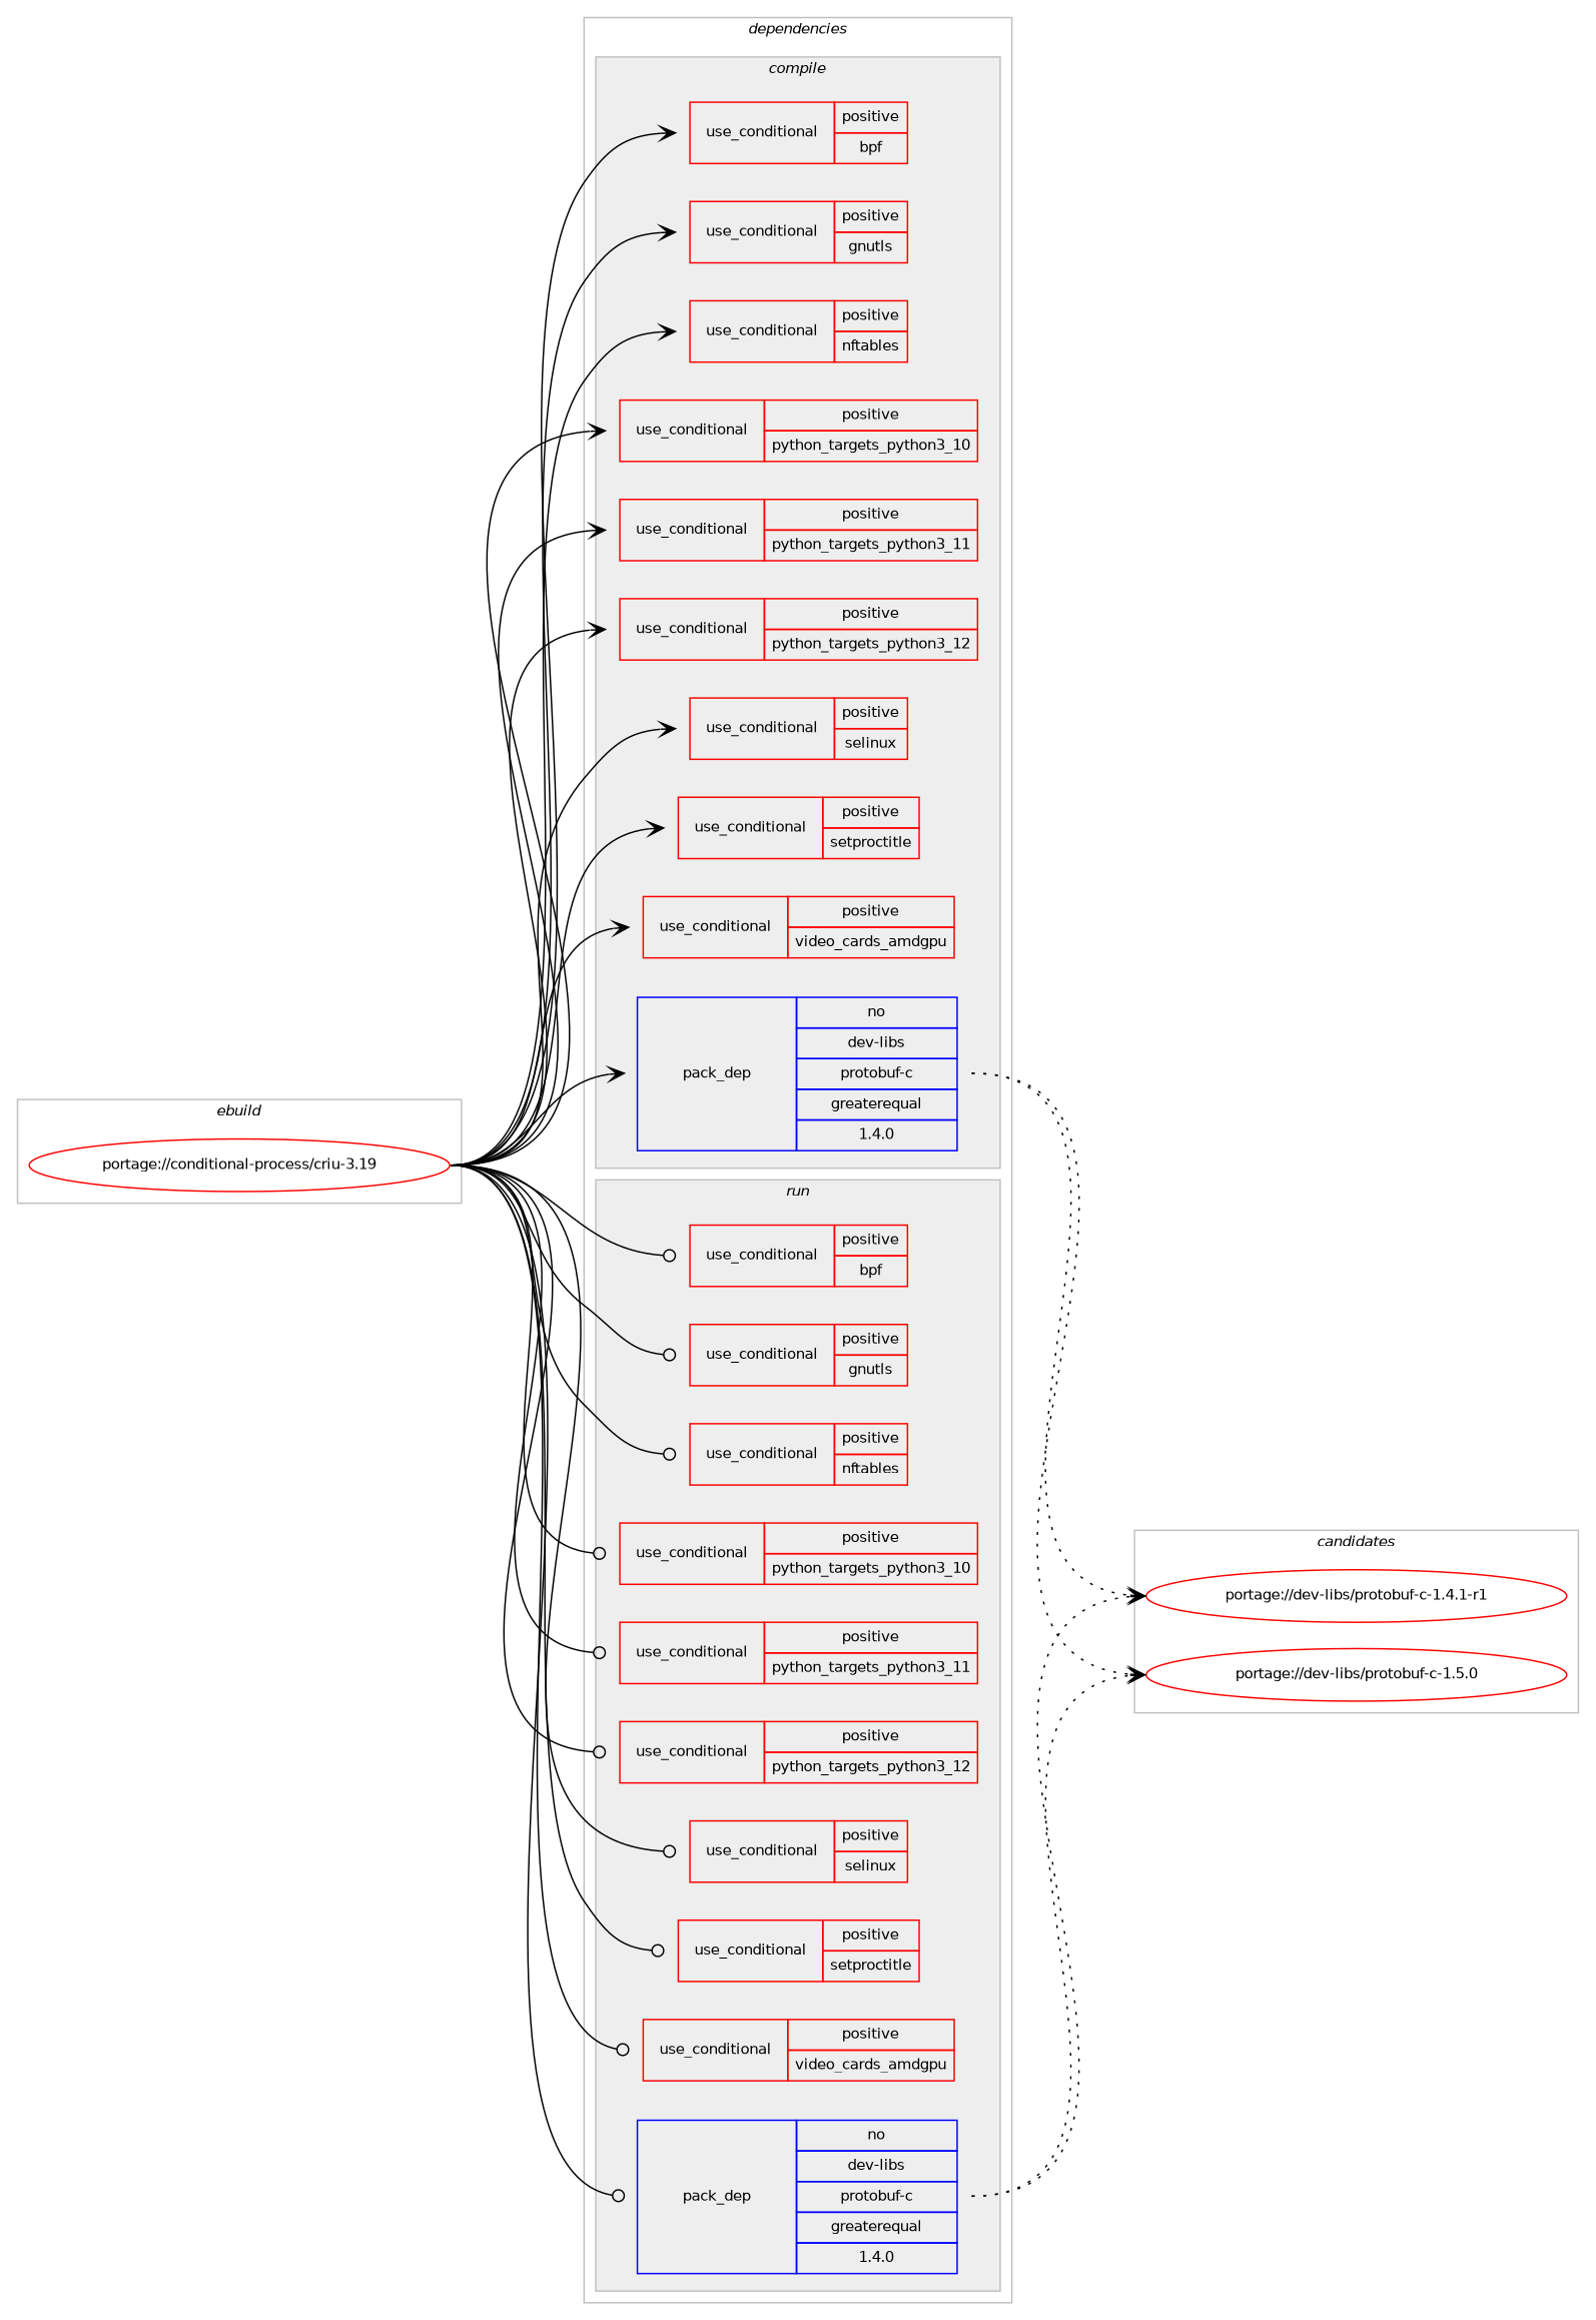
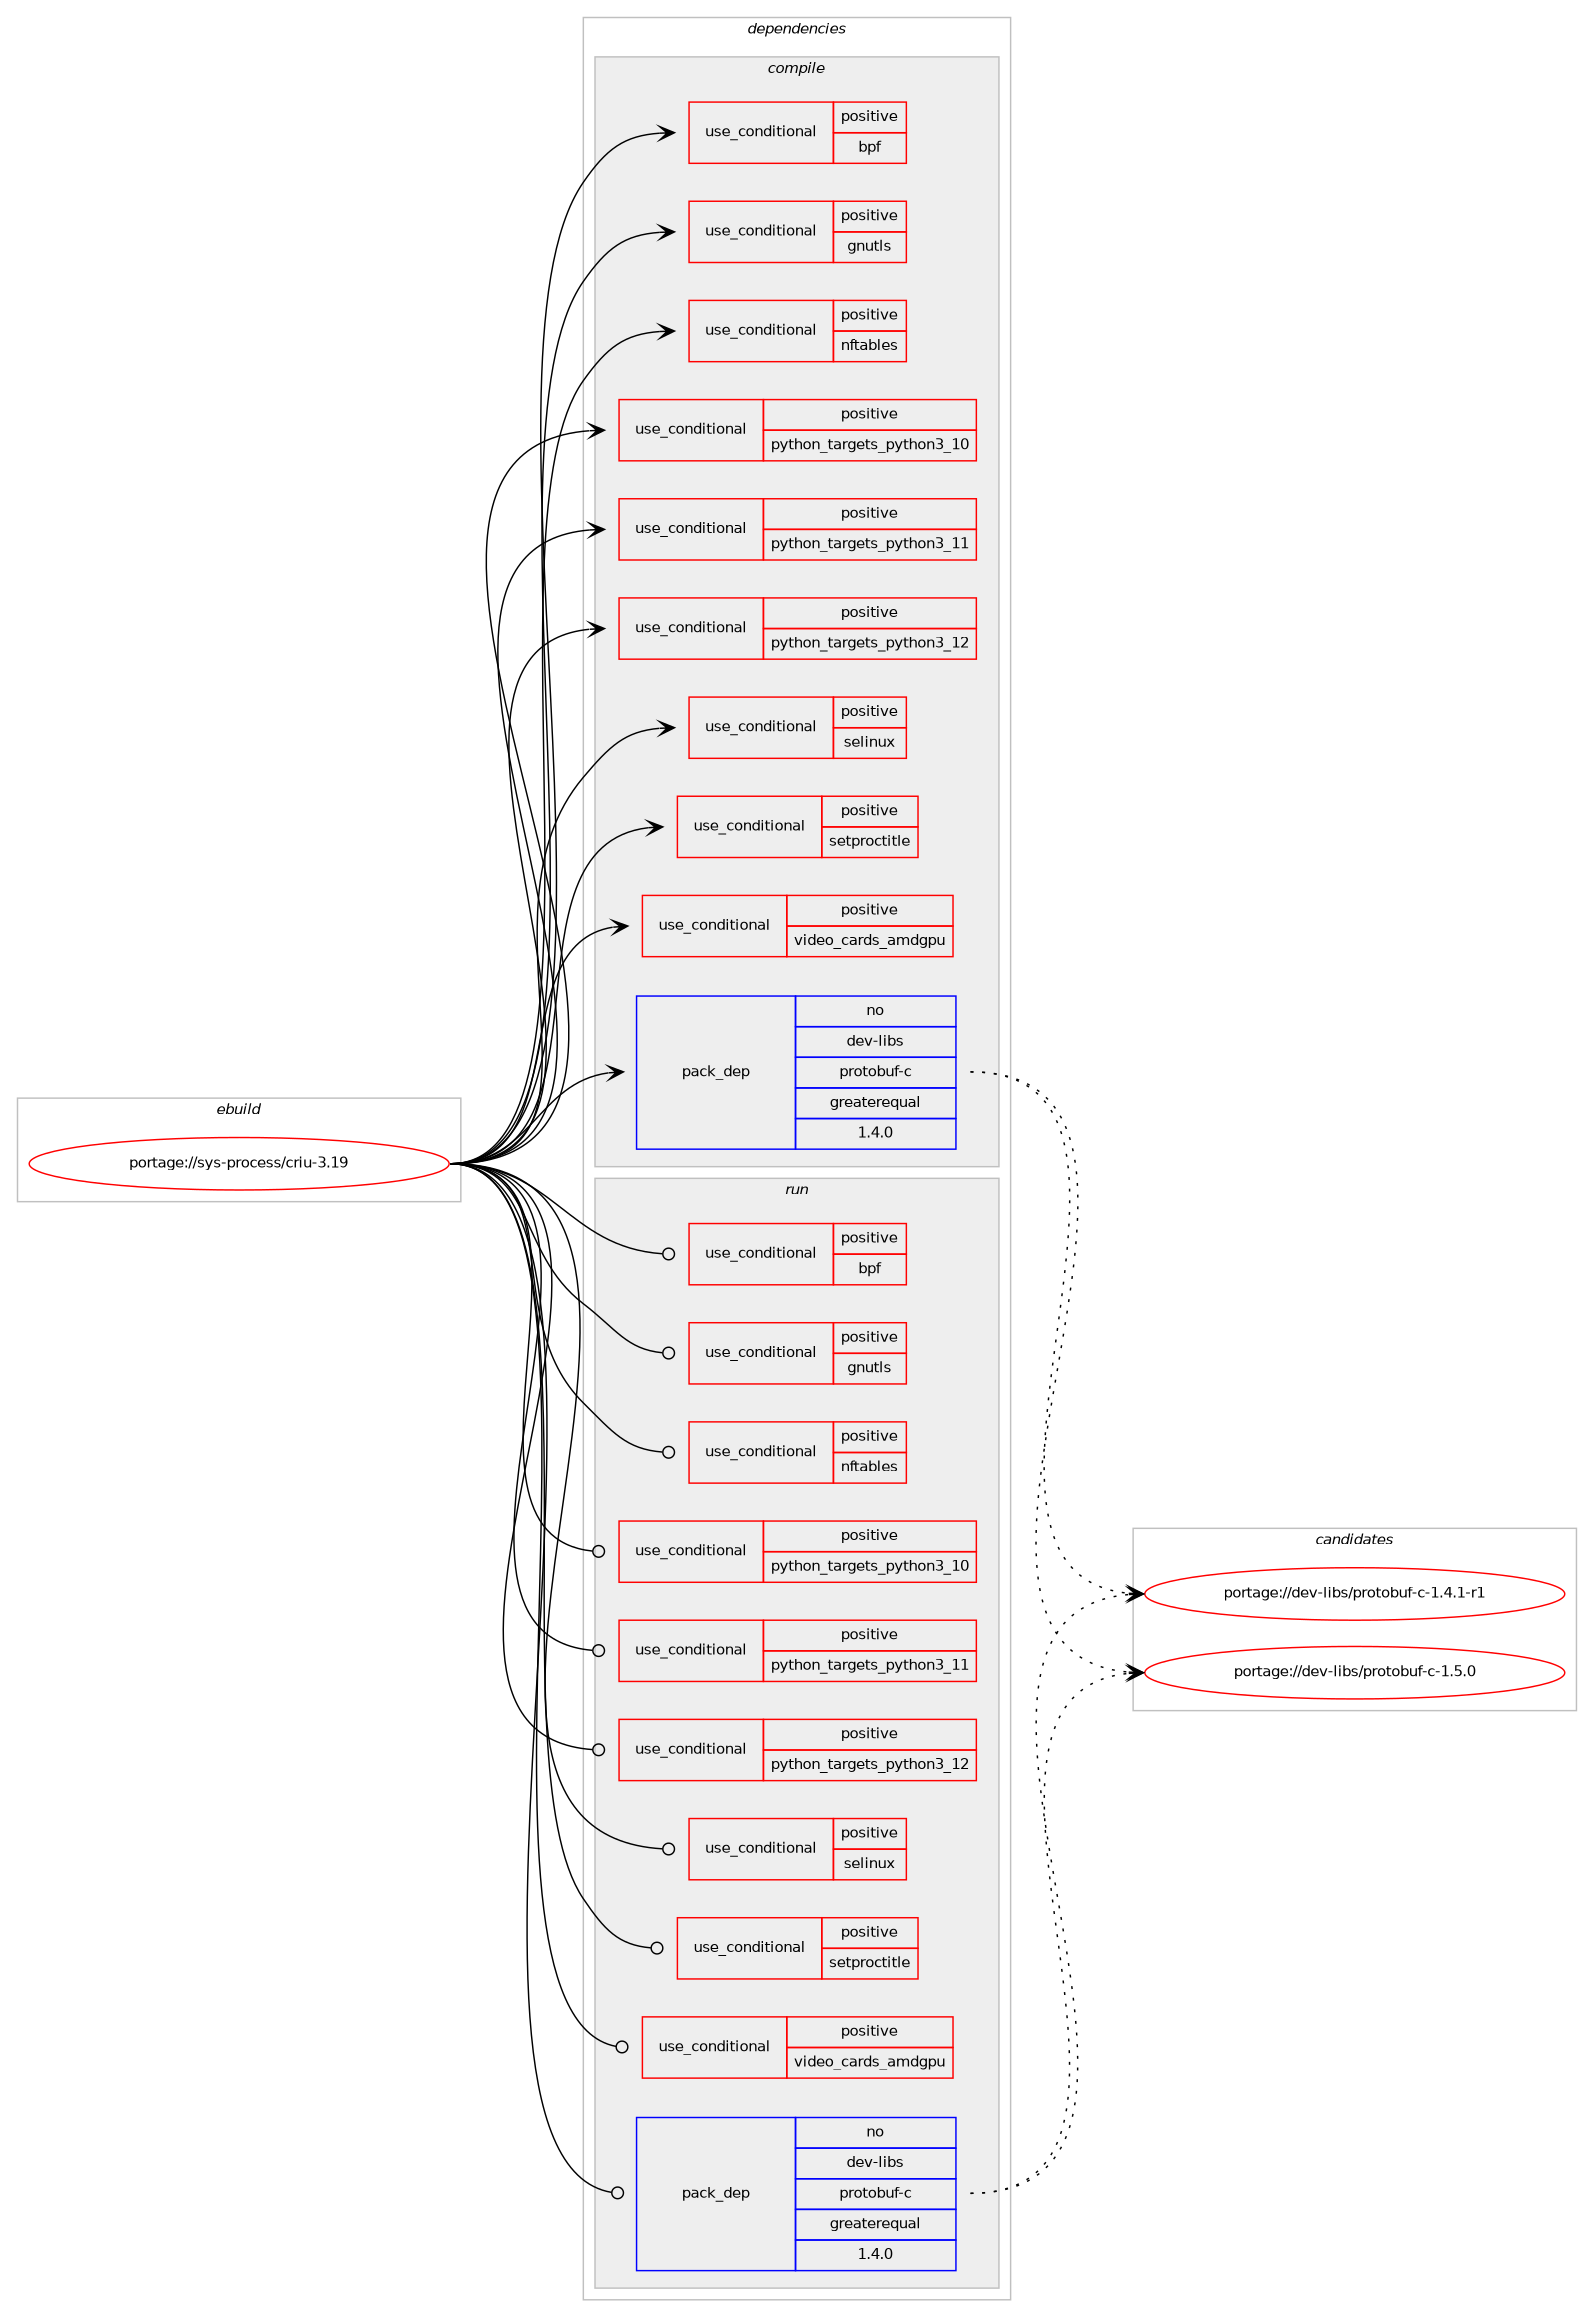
  digraph {
    compound=true
    concentrate=true
    fontname=Helvetica
    fontsize=10
    newrank=true
    rankdir=LR
    ranksep=1.5
    node [color=red fontname=Helvetica fontsize=10 shape=none]
    edge [arrowhead=vee headport=w style=solid tailport=e weight=20]
-   n1 [label="portage://conditional-process/criu-3.19" width=4 shape=""]
+   n1 [label="portage://sys-process/criu-3.19" width=4 shape=""]
    n2 [label=<<TABLE BORDER="0" CELLBORDER="1" CELLSPACING="0" CELLPADDING="4"><TR><TD ROWSPAN="3" CELLPADDING="10">use_conditional</TD></TR><TR><TD>positive</TD></TR><TR><TD>bpf</TD></TR></TABLE>>]
    n3 [label=<<TABLE BORDER="0" CELLBORDER="1" CELLSPACING="0" CELLPADDING="4"><TR><TD ROWSPAN="3" CELLPADDING="10">use_conditional</TD></TR><TR><TD>positive</TD></TR><TR><TD>gnutls</TD></TR></TABLE>>]
    n4 [label=<<TABLE BORDER="0" CELLBORDER="1" CELLSPACING="0" CELLPADDING="4"><TR><TD ROWSPAN="3" CELLPADDING="10">use_conditional</TD></TR><TR><TD>positive</TD></TR><TR><TD>nftables</TD></TR></TABLE>>]
    n5 [label=<<TABLE BORDER="0" CELLBORDER="1" CELLSPACING="0" CELLPADDING="4"><TR><TD ROWSPAN="3" CELLPADDING="10">use_conditional</TD></TR><TR><TD>positive</TD></TR><TR><TD>python_targets_python3_10</TD></TR></TABLE>>]
    n6 [label=<<TABLE BORDER="0" CELLBORDER="1" CELLSPACING="0" CELLPADDING="4"><TR><TD ROWSPAN="3" CELLPADDING="10">use_conditional</TD></TR><TR><TD>positive</TD></TR><TR><TD>python_targets_python3_11</TD></TR></TABLE>>]
    n7 [label=<<TABLE BORDER="0" CELLBORDER="1" CELLSPACING="0" CELLPADDING="4"><TR><TD ROWSPAN="3" CELLPADDING="10">use_conditional</TD></TR><TR><TD>positive</TD></TR><TR><TD>python_targets_python3_12</TD></TR></TABLE>>]
    n8 [label=<<TABLE BORDER="0" CELLBORDER="1" CELLSPACING="0" CELLPADDING="4"><TR><TD ROWSPAN="3" CELLPADDING="10">use_conditional</TD></TR><TR><TD>positive</TD></TR><TR><TD>selinux</TD></TR></TABLE>>]
    n9 [label=<<TABLE BORDER="0" CELLBORDER="1" CELLSPACING="0" CELLPADDING="4"><TR><TD ROWSPAN="3" CELLPADDING="10">use_conditional</TD></TR><TR><TD>positive</TD></TR><TR><TD>setproctitle</TD></TR></TABLE>>]
    n10 [label=<<TABLE BORDER="0" CELLBORDER="1" CELLSPACING="0" CELLPADDING="4"><TR><TD ROWSPAN="3" CELLPADDING="10">use_conditional</TD></TR><TR><TD>positive</TD></TR><TR><TD>video_cards_amdgpu</TD></TR></TABLE>>]
    n11 [color=blue label=<<TABLE BORDER="0" CELLBORDER="1" CELLSPACING="0" CELLPADDING="4" WIDTH="220"><TR><TD ROWSPAN="6" CELLPADDING="30">pack_dep</TD></TR><TR><TD WIDTH="110">no</TD></TR><TR><TD>dev-libs</TD></TR><TR><TD>protobuf-c</TD></TR><TR><TD>greaterequal</TD></TR><TR><TD>1.4.0</TD></TR></TABLE>>]
    n12 [label=<<TABLE BORDER="0" CELLBORDER="1" CELLSPACING="0" CELLPADDING="4"><TR><TD ROWSPAN="3" CELLPADDING="10">use_conditional</TD></TR><TR><TD>positive</TD></TR><TR><TD>bpf</TD></TR></TABLE>>]
    n13 [label=<<TABLE BORDER="0" CELLBORDER="1" CELLSPACING="0" CELLPADDING="4"><TR><TD ROWSPAN="3" CELLPADDING="10">use_conditional</TD></TR><TR><TD>positive</TD></TR><TR><TD>gnutls</TD></TR></TABLE>>]
    n14 [label=<<TABLE BORDER="0" CELLBORDER="1" CELLSPACING="0" CELLPADDING="4"><TR><TD ROWSPAN="3" CELLPADDING="10">use_conditional</TD></TR><TR><TD>positive</TD></TR><TR><TD>nftables</TD></TR></TABLE>>]
    n15 [label=<<TABLE BORDER="0" CELLBORDER="1" CELLSPACING="0" CELLPADDING="4"><TR><TD ROWSPAN="3" CELLPADDING="10">use_conditional</TD></TR><TR><TD>positive</TD></TR><TR><TD>python_targets_python3_10</TD></TR></TABLE>>]
    n16 [label=<<TABLE BORDER="0" CELLBORDER="1" CELLSPACING="0" CELLPADDING="4"><TR><TD ROWSPAN="3" CELLPADDING="10">use_conditional</TD></TR><TR><TD>positive</TD></TR><TR><TD>python_targets_python3_11</TD></TR></TABLE>>]
    n17 [label=<<TABLE BORDER="0" CELLBORDER="1" CELLSPACING="0" CELLPADDING="4"><TR><TD ROWSPAN="3" CELLPADDING="10">use_conditional</TD></TR><TR><TD>positive</TD></TR><TR><TD>python_targets_python3_12</TD></TR></TABLE>>]
    n18 [label=<<TABLE BORDER="0" CELLBORDER="1" CELLSPACING="0" CELLPADDING="4"><TR><TD ROWSPAN="3" CELLPADDING="10">use_conditional</TD></TR><TR><TD>positive</TD></TR><TR><TD>selinux</TD></TR></TABLE>>]
    n19 [label=<<TABLE BORDER="0" CELLBORDER="1" CELLSPACING="0" CELLPADDING="4"><TR><TD ROWSPAN="3" CELLPADDING="10">use_conditional</TD></TR><TR><TD>positive</TD></TR><TR><TD>setproctitle</TD></TR></TABLE>>]
    n20 [label=<<TABLE BORDER="0" CELLBORDER="1" CELLSPACING="0" CELLPADDING="4"><TR><TD ROWSPAN="3" CELLPADDING="10">use_conditional</TD></TR><TR><TD>positive</TD></TR><TR><TD>video_cards_amdgpu</TD></TR></TABLE>>]
    n21 [color=blue label=<<TABLE BORDER="0" CELLBORDER="1" CELLSPACING="0" CELLPADDING="4" WIDTH="220"><TR><TD ROWSPAN="6" CELLPADDING="30">pack_dep</TD></TR><TR><TD WIDTH="110">no</TD></TR><TR><TD>dev-libs</TD></TR><TR><TD>protobuf-c</TD></TR><TR><TD>greaterequal</TD></TR><TR><TD>1.4.0</TD></TR></TABLE>>]
    n22 [label="portage://dev-libs/protobuf-c-1.4.1-r1" width=4 shape=""]
    n23 [label="portage://dev-libs/protobuf-c-1.5.0" width=4 shape=""]
    subgraph cluster_1 {
      color=gray
      label=<<i>ebuild</i>>
      rank=same
      n1
    }
    subgraph cluster_2 {
      color=gray
      label=<<i>dependencies</i>>
      subgraph cluster_3 {
        color=gray
        fillcolor="#eeeeee"
        label=<<i>compile</i>>
        style=filled
        subgraph sub_4 {
          color=gray
          fillcolor="#eeeeee"
          label=<<i>compile</i>>
          style=filled
          n2
        }
        subgraph sub_5 {
          color=gray
          fillcolor="#eeeeee"
          label=<<i>compile</i>>
          style=filled
          n3
        }
        subgraph sub_6 {
          color=gray
          fillcolor="#eeeeee"
          label=<<i>compile</i>>
          style=filled
          n4
        }
        subgraph sub_7 {
          color=gray
          fillcolor="#eeeeee"
          label=<<i>compile</i>>
          style=filled
          n5
        }
        subgraph sub_8 {
          color=gray
          fillcolor="#eeeeee"
          label=<<i>compile</i>>
          style=filled
          n6
        }
        subgraph sub_9 {
          color=gray
          fillcolor="#eeeeee"
          label=<<i>compile</i>>
          style=filled
          n7
        }
        subgraph sub_10 {
          color=gray
          fillcolor="#eeeeee"
          label=<<i>compile</i>>
          style=filled
          n8
        }
        subgraph sub_11 {
          color=gray
          fillcolor="#eeeeee"
          label=<<i>compile</i>>
          style=filled
          n9
        }
        subgraph sub_12 {
          color=gray
          fillcolor="#eeeeee"
          label=<<i>compile</i>>
          style=filled
          n10
        }
        subgraph sub_13 {
          color=gray
          fillcolor="#eeeeee"
          label=<<i>compile</i>>
          style=filled
          n11
        }
      }
      subgraph cluster_14 {
        color=gray
        fillcolor="#eeeeee"
        label=<<i>compile and run</i>>
        style=filled
      }
      subgraph cluster_15 {
        color=gray
        fillcolor="#eeeeee"
        label=<<i>run</i>>
        style=filled
        subgraph sub_16 {
          color=gray
          fillcolor="#eeeeee"
          label=<<i>run</i>>
          style=filled
          n12
        }
        subgraph sub_17 {
          color=gray
          fillcolor="#eeeeee"
          label=<<i>run</i>>
          style=filled
          n13
        }
        subgraph sub_18 {
          color=gray
          fillcolor="#eeeeee"
          label=<<i>run</i>>
          style=filled
          n14
        }
        subgraph sub_19 {
          color=gray
          fillcolor="#eeeeee"
          label=<<i>run</i>>
          style=filled
          n15
        }
        subgraph sub_20 {
          color=gray
          fillcolor="#eeeeee"
          label=<<i>run</i>>
          style=filled
          n16
        }
        subgraph sub_21 {
          color=gray
          fillcolor="#eeeeee"
          label=<<i>run</i>>
          style=filled
          n17
        }
        subgraph sub_22 {
          color=gray
          fillcolor="#eeeeee"
          label=<<i>run</i>>
          style=filled
          n18
        }
        subgraph sub_23 {
          color=gray
          fillcolor="#eeeeee"
          label=<<i>run</i>>
          style=filled
          n19
        }
        subgraph sub_24 {
          color=gray
          fillcolor="#eeeeee"
          label=<<i>run</i>>
          style=filled
          n20
        }
        subgraph sub_25 {
          color=gray
          fillcolor="#eeeeee"
          label=<<i>run</i>>
          style=filled
          n21
        }
      }
    }
    subgraph cluster_26 {
      color=gray
      label=<<i>candidates</i>>
      rank=same
      subgraph sub_27 {
        color=black
        label=<<i>candidates</i>>
        nodesep=1
        rank=same
        n22
        n23
      }
      subgraph sub_28 {
        color=black
        label=<<i>candidates</i>>
        nodesep=1
        rank=same
        n22
        n23
      }
    }
    n1 -> n2
    n1 -> n3
    n1 -> n4
    n1 -> n5
    n1 -> n6
    n1 -> n7
    n1 -> n8
    n1 -> n9
    n1 -> n10
    n1 -> n11
    n1 -> n12 [arrowhead=odot]
    n1 -> n13 [arrowhead=odot]
    n1 -> n14 [arrowhead=odot]
    n1 -> n15 [arrowhead=odot]
    n1 -> n16 [arrowhead=odot]
    n1 -> n17 [arrowhead=odot]
    n1 -> n18 [arrowhead=odot]
    n1 -> n19 [arrowhead=odot]
    n1 -> n20 [arrowhead=odot]
    n1 -> n21 [arrowhead=odot]
    n11 -> n22 [style=dotted weight=100]
    n11 -> n23 [style=dotted weight=100]
    n21 -> n22 [style=dotted weight=100]
    n21 -> n23 [style=dotted weight=100]
  }
